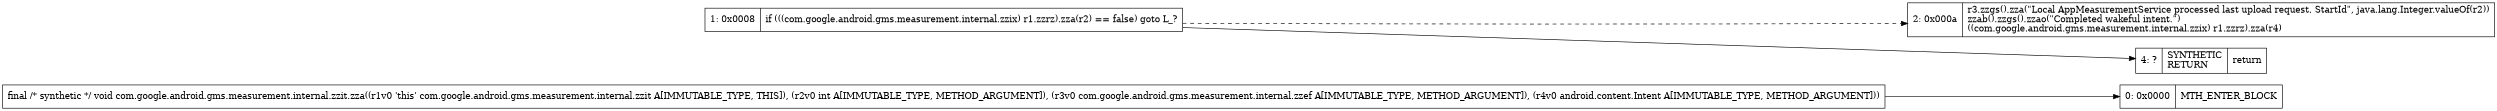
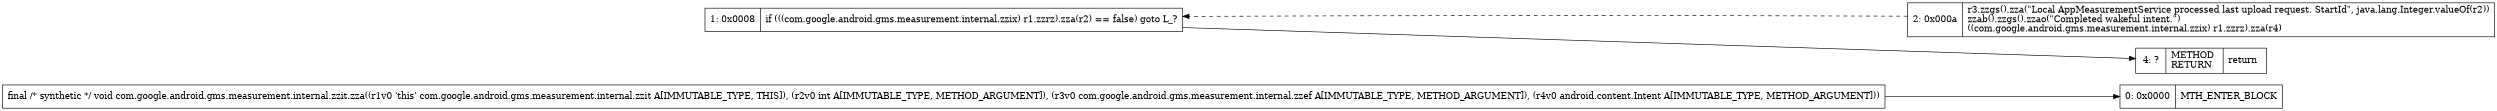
  digraph {
    rankdir=LR
    node [shape=record]
    n1 [label="{0\:\ 0x0000|MTH_ENTER_BLOCK\l}"]
    n2 [label="{1\:\ 0x0008|if (((com.google.android.gms.measurement.internal.zzix) r1.zzrz).zza(r2) == false) goto L_?\l}"]
    n3 [label="{2\:\ 0x000a|r3.zzgs().zza(\"Local AppMeasurementService processed last upload request. StartId\", java.lang.Integer.valueOf(r2))\lzzab().zzgs().zzao(\"Completed wakeful intent.\")\l((com.google.android.gms.measurement.internal.zzix) r1.zzrz).zza(r4)\l}"]
-   n4 [label="{4\:\ ?|SYNTHETIC\lRETURN\l|return\l}"]
+   n4 [label="{4\:\ ?|METHOD\lRETURN\l|return\l}"]
    n5 [label="{final \/* synthetic *\/ void com.google.android.gms.measurement.internal.zzit.zza((r1v0 'this' com.google.android.gms.measurement.internal.zzit A[IMMUTABLE_TYPE, THIS]), (r2v0 int A[IMMUTABLE_TYPE, METHOD_ARGUMENT]), (r3v0 com.google.android.gms.measurement.internal.zzef A[IMMUTABLE_TYPE, METHOD_ARGUMENT]), (r4v0 android.content.Intent A[IMMUTABLE_TYPE, METHOD_ARGUMENT])) }"]
-   n2 -> n3 [style=dashed]
+   n3 -> n2 [style=dashed]
    n2 -> n4
    n5 -> n1
  }
